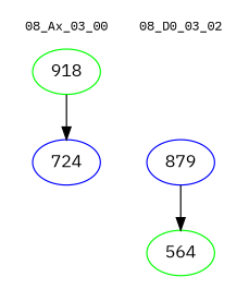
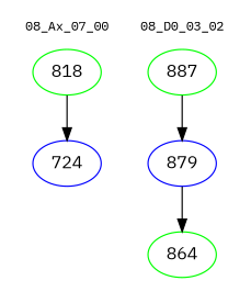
  digraph {
    fontname="IBM Plex Mono"
    node [color=green fontname="IBM Plex Mono"]
    edge [color=black fontname="IBM Plex Mono"]
-   n1 [label=918]
+   n1 [label=818]
    n2 [color=blue label=724]
+   n3 [label=887]
    n4 [color=blue label=879]
-   n5 [label=564]
+   n5 [label=864]
    subgraph cluster_1 {
      color=white
      fontsize=10
-     label="08_Ax_03_00"
+     label="08_Ax_07_00"
      n1
      n2
    }
    subgraph cluster_2 {
      color=white
      fontsize=10
      label="08_D0_03_02"
+     n3
      n4
      n5
    }
    n1 -> n2
+   n3 -> n4
    n4 -> n5
  }
